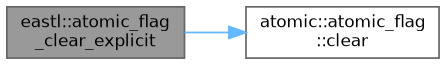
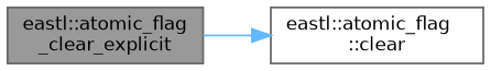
  digraph {
    rankdir=LR
    node [fontname=Helvetica fontsize=10 shape=box style=filled]
    n1 [color=gray40 fillcolor=grey60 fontcolor=black height=0.2 label="eastl::atomic_flag\l_clear_explicit" width=0.4]
-   n2 [color=grey40 fillcolor=white height=0.2 label="atomic::atomic_flag\l::clear" width=0.4]
+   n2 [color=grey40 fillcolor=white height=0.2 label="eastl::atomic_flag\l::clear" width=0.4]
    n1 -> n2 [color=steelblue1 fontname=Helvetica fontsize=10 labelfontname=Helvetica labelfontsize=10 style=solid]
  }
